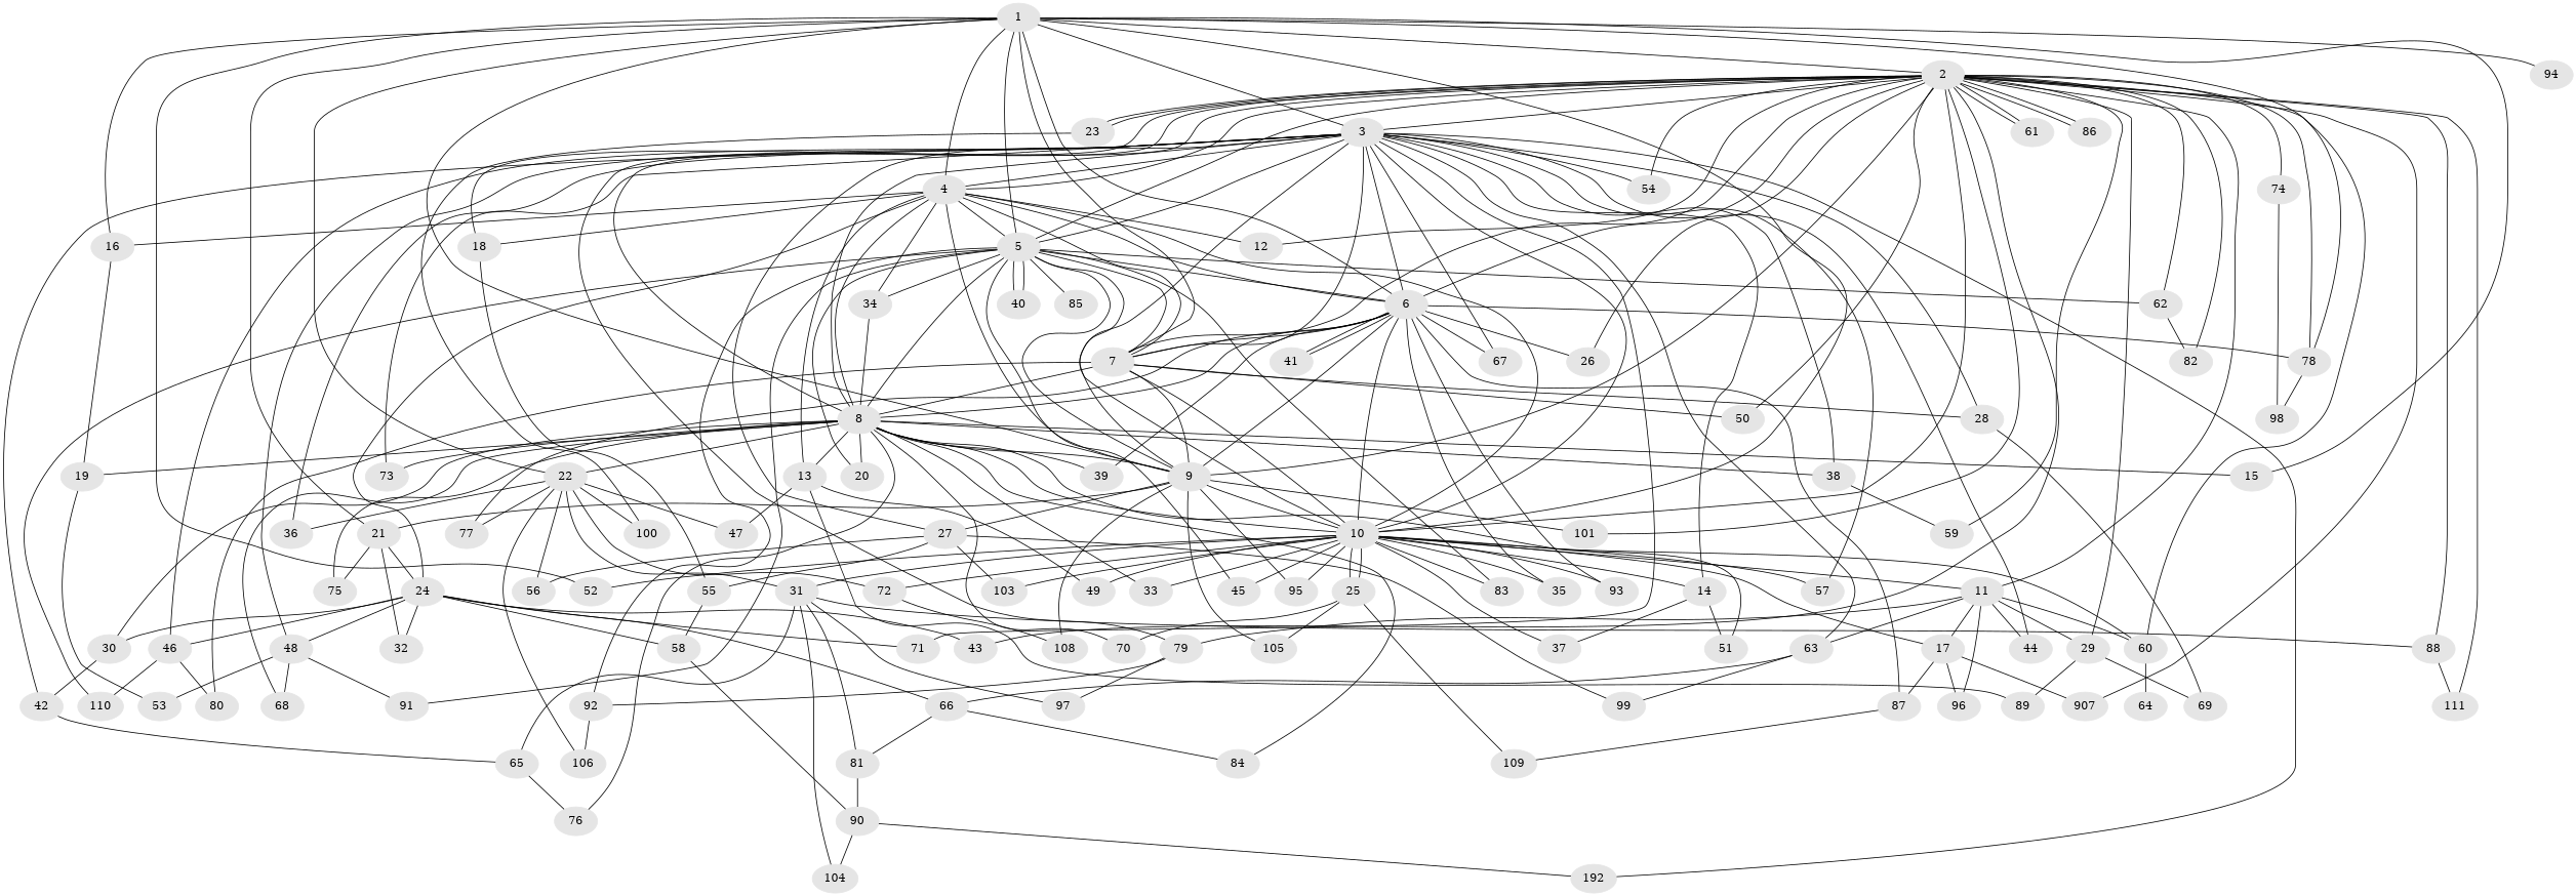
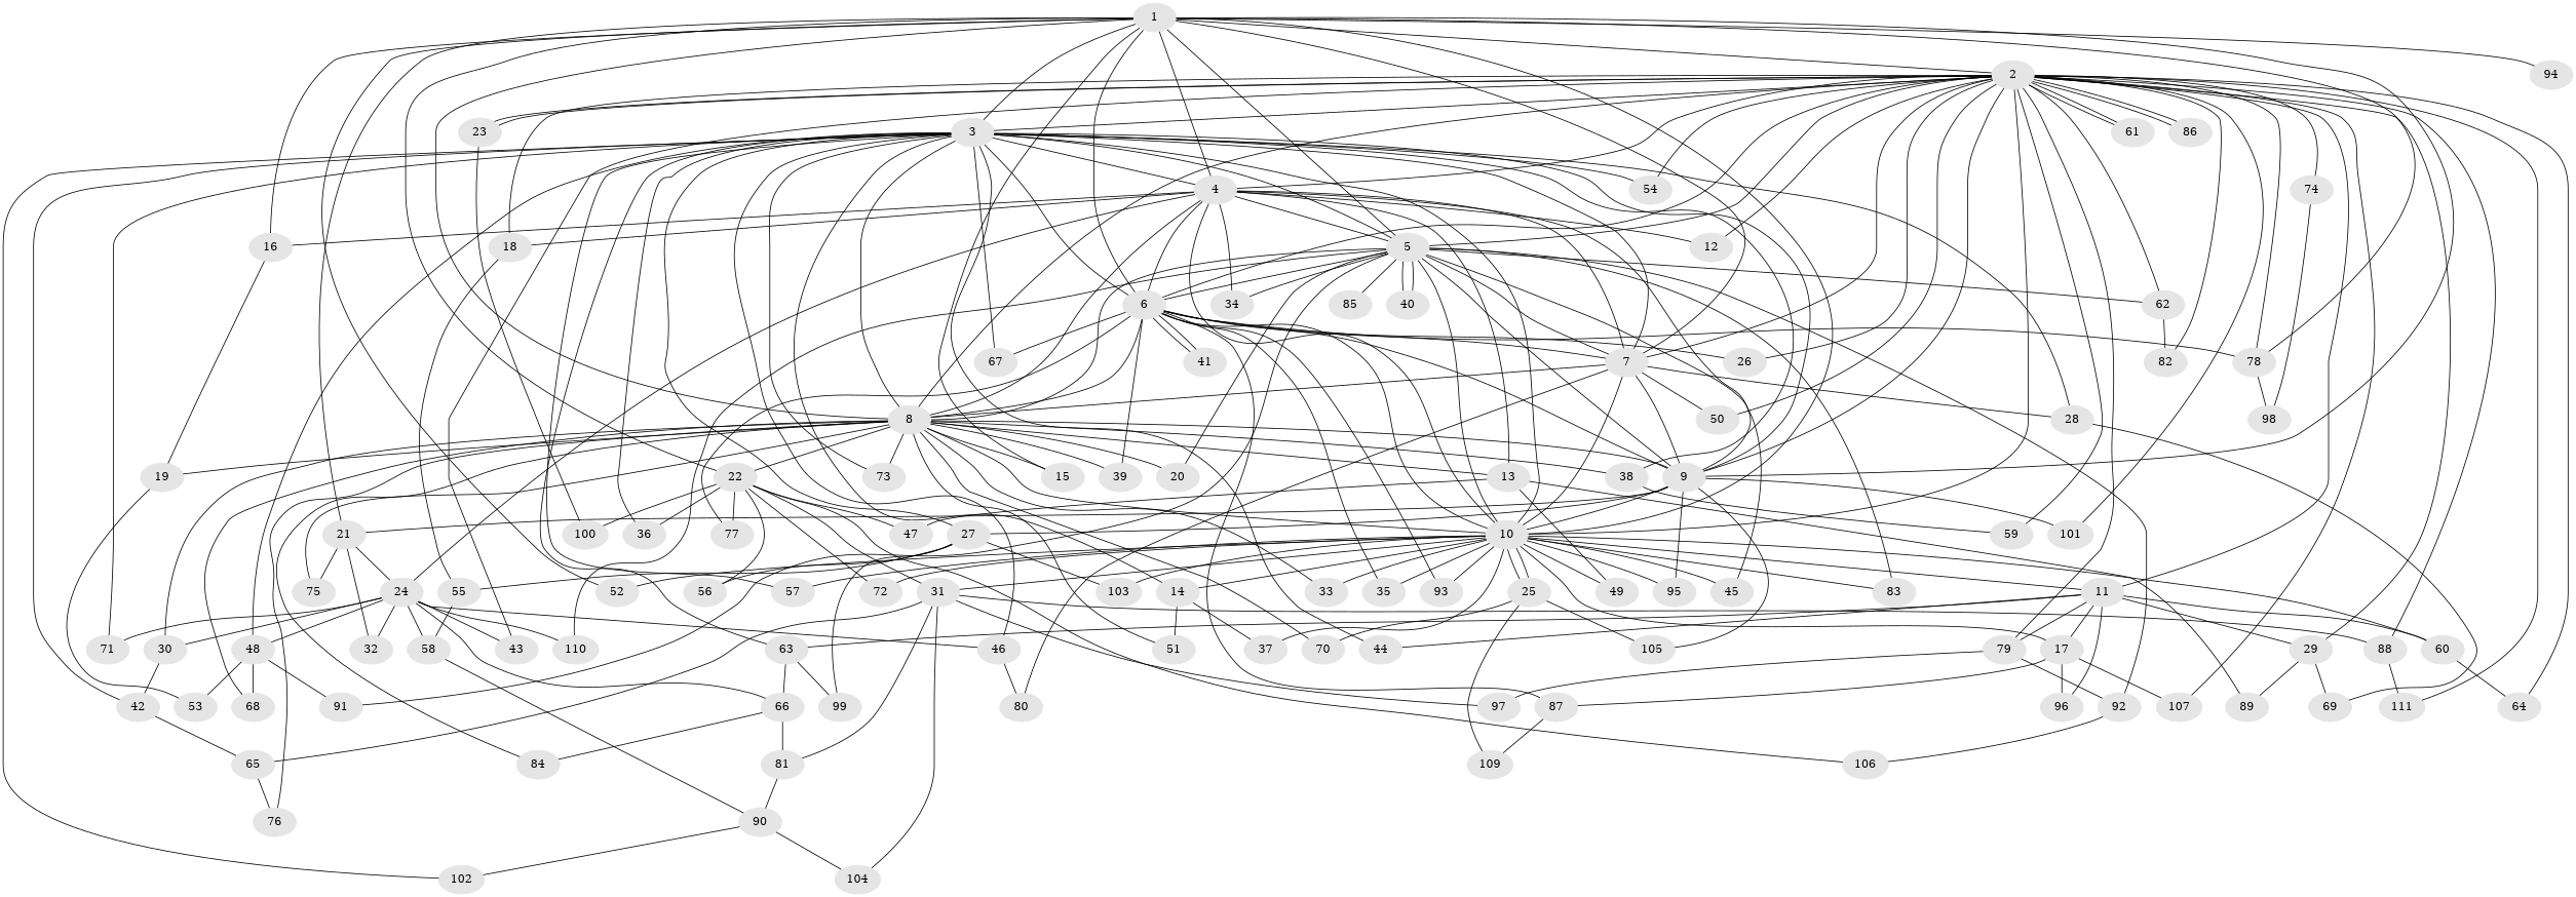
  graph {
    node [color=gray90 style=filled]
    1
    2
    3
    4
    5
    6
    7
    8
    9
    10
    15
    16
    21
    22
    52
    94
    78
    74
    11
    12
    18
    23
    26
    29
    43
    50
    54
    59
    61
    62
    64
    79
    82
    86
    88
    101
-   107 [label=907]
+   107
    111
    14
    27
    28
    36
    38
    42
    44
    46
    48
    57
    63
    67
    71
    73
-   102 [label=192]
+   102
    13
    24
    34
    20
    40
    45
    83
    85
    91
    92
    110
    35
    39
    41
    77
    87
    93
    80
    19
    30
    33
    51
    68
    70
    75
    76
    84
    95
    105
-   108
    17
    25
    31
    37
    49
    60
    72
    103
    32
    47
    56
    100
    106
    98
    96
    55
    89
    69
    97
    99
    65
    53
    66
    58
    109
    81
    104
    90
    1 -- 2
    1 -- 3
    1 -- 4
    1 -- 5
    1 -- 6
    1 -- 7
-   34 -- 8
+   1 -- 8
    1 -- 9
    1 -- 10
    1 -- 15
    1 -- 16
    1 -- 21
    1 -- 22
    1 -- 52
    1 -- 94
    1 -- 78
    2 -- 3
    2 -- 4
    2 -- 5
    2 -- 6
    2 -- 7
    2 -- 8
    2 -- 9
    2 -- 10
    2 -- 78
    2 -- 74
    2 -- 11
    2 -- 12
    2 -- 18
    2 -- 23
    2 -- 23
    2 -- 26
    2 -- 29
    2 -- 43
    2 -- 50
    2 -- 54
    2 -- 59
    2 -- 61
    2 -- 61
    2 -- 62
-   2 -- 60
+   2 -- 64
    2 -- 79
    2 -- 82
    2 -- 86
    2 -- 86
    2 -- 88
    2 -- 101
    2 -- 107
    2 -- 111
    3 -- 4
    3 -- 5
    3 -- 6
    3 -- 7
    3 -- 8
    3 -- 9
    3 -- 10
    3 -- 54
    3 -- 14
    3 -- 27
    3 -- 28
    3 -- 36
    3 -- 38
    3 -- 42
    3 -- 44
    3 -- 46
    3 -- 48
    3 -- 57
    3 -- 63
    3 -- 67
    3 -- 71
    3 -- 73
    3 -- 102
    4 -- 5
    4 -- 6
    4 -- 7
    4 -- 8
    4 -- 9
    4 -- 10
    4 -- 16
    4 -- 12
    4 -- 18
    4 -- 13
    4 -- 24
    4 -- 34
    5 -- 6
    5 -- 7
    5 -- 8
    5 -- 9
    5 -- 10
    5 -- 62
    5 -- 34
    5 -- 20
    5 -- 40
    5 -- 40
    5 -- 45
    5 -- 83
    5 -- 85
    5 -- 91
    5 -- 92
    5 -- 110
    6 -- 7
    6 -- 8
    6 -- 9
    6 -- 10
    6 -- 78
    6 -- 26
    6 -- 67
    6 -- 35
    6 -- 39
    6 -- 41
    6 -- 41
    6 -- 77
    6 -- 87
    6 -- 93
    7 -- 8
    7 -- 9
    7 -- 10
    7 -- 50
    7 -- 28
    7 -- 80
    8 -- 9
    8 -- 10
    8 -- 15
    8 -- 22
    8 -- 38
    8 -- 73
    8 -- 13
    8 -- 20
    8 -- 39
    8 -- 19
    8 -- 30
    8 -- 33
    8 -- 51
    8 -- 68
    8 -- 70
    8 -- 75
    8 -- 76
    8 -- 84
    9 -- 10
    9 -- 21
    9 -- 101
    9 -- 27
    9 -- 95
    9 -- 105
-   9 -- 108
    10 -- 52
    10 -- 11
    10 -- 14
    10 -- 57
    10 -- 45
    10 -- 83
    10 -- 35
    10 -- 93
    10 -- 33
    10 -- 95
    10 -- 17
    10 -- 25
    10 -- 25
    10 -- 31
    10 -- 37
    10 -- 49
    10 -- 60
    10 -- 72
    10 -- 103
    16 -- 19
    21 -- 24
    21 -- 75
    21 -- 32
    22 -- 36
    22 -- 77
    22 -- 31
    22 -- 72
    22 -- 47
    22 -- 56
    22 -- 100
    22 -- 106
    78 -- 98
    74 -- 98
    11 -- 29
    11 -- 79
    11 -- 44
    11 -- 63
    11 -- 17
    11 -- 60
    11 -- 96
    18 -- 55
    23 -- 100
    29 -- 89
    29 -- 69
    62 -- 82
    79 -- 92
    79 -- 97
    88 -- 111
    14 -- 51
    14 -- 37
    27 -- 103
    27 -- 56
    27 -- 55
    27 -- 99
    28 -- 69
    38 -- 59
    42 -- 65
    46 -- 80
    48 -- 91
    48 -- 68
    48 -- 53
    63 -- 99
    63 -- 66
    13 -- 49
    13 -- 47
    13 -- 89
    24 -- 43
    24 -- 46
    24 -- 48
    24 -- 71
-   46 -- 110
+   24 -- 110
    24 -- 30
    24 -- 32
    24 -- 66
    24 -- 58
    92 -- 106
    87 -- 109
    19 -- 53
    30 -- 42
    17 -- 107
    17 -- 87
    17 -- 96
    25 -- 70
    25 -- 105
    25 -- 109
    31 -- 88
    31 -- 97
    31 -- 65
    31 -- 81
    31 -- 104
    60 -- 64
-   72 -- 108
    55 -- 58
    65 -- 76
    66 -- 84
    66 -- 81
    58 -- 90
    81 -- 90
    90 -- 102
    90 -- 104
  }
